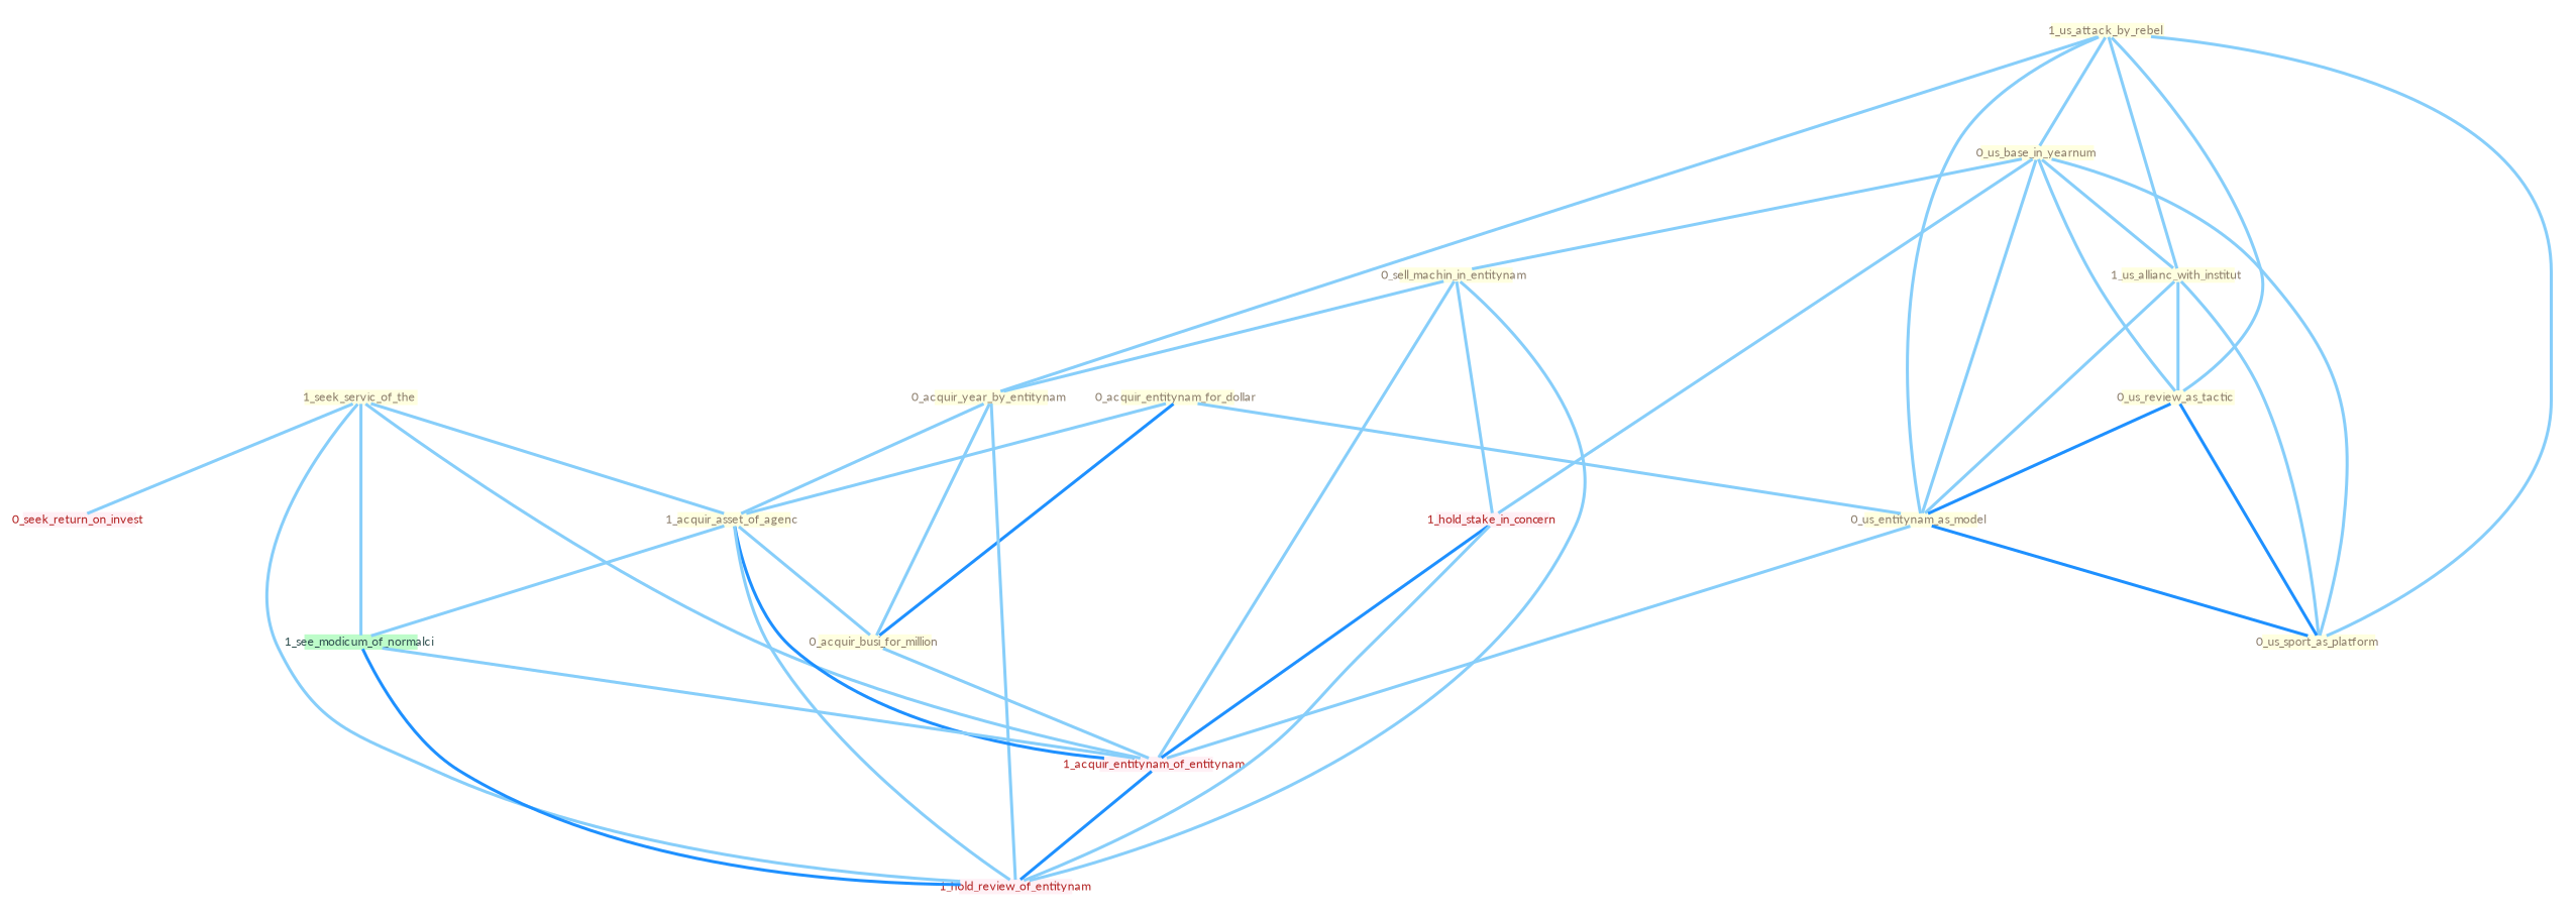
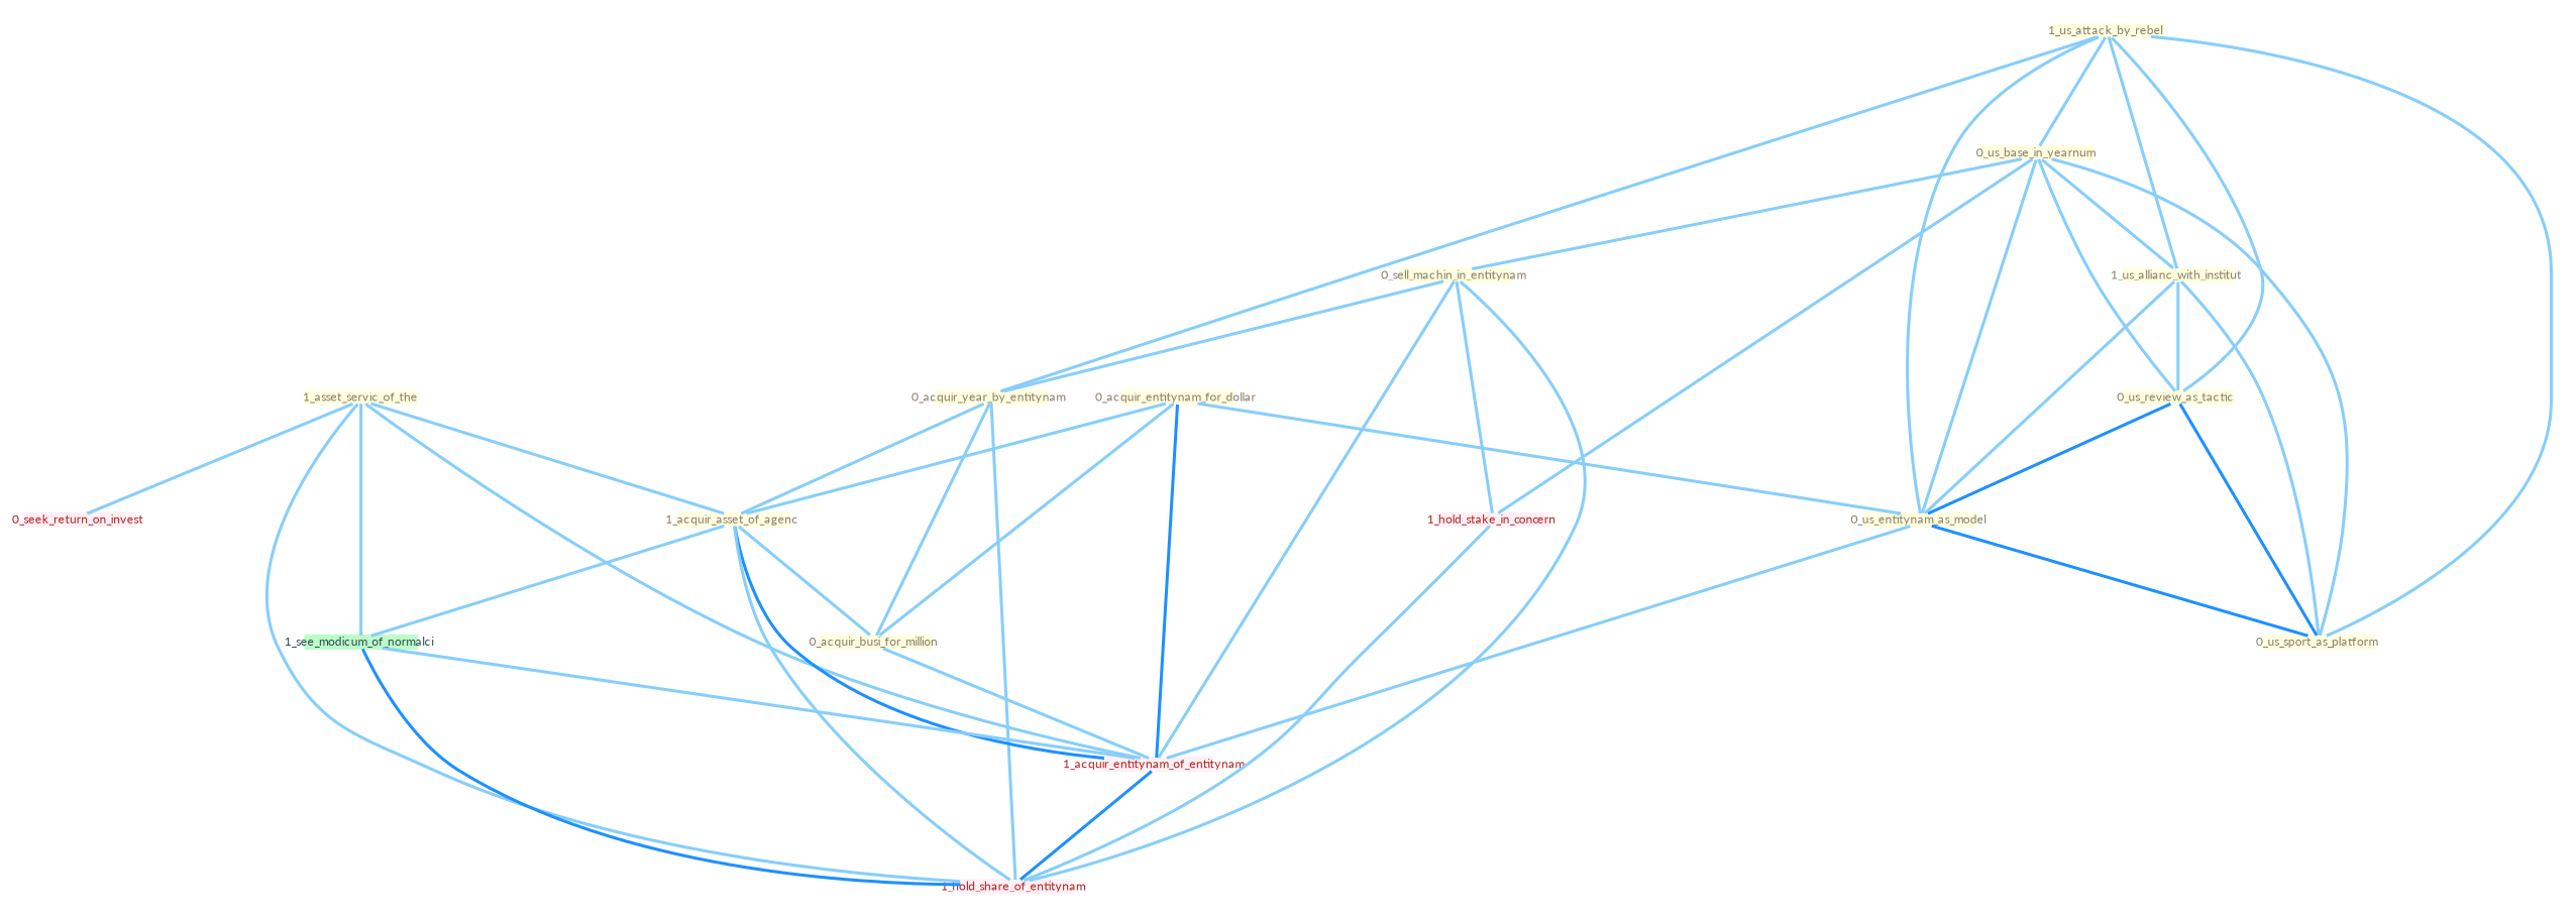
  graph {
    fontname=Lato
    node [color="#ffffe0" fixedsize=true fontcolor="#8b7d6b" fontname=Lato fontsize=4 shape=polygon style=filled]
    edge [color="#87cefa" fontname=Lato w=1]
    "1_us_attack_by_rebel " [height=.06 width=.5]
    "0_us_base_in_yearnum " [height=.06 width=.5]
    "0_sell_machin_in_entitynam " [height=.06 width=.5]
    "0_acquir_entitynam_for_dollar " [height=.06 width=.5]
    "1_us_allianc_with_institut " [height=.06 width=.5]
-   "1_seek_servic_of_the " [height=.06 width=.5]
+   "1_seek_servic_of_the " [height=.06 width=.5 label="1_asset_servic_of_the"]
    "0_acquir_year_by_entitynam " [height=.06 width=.5]
    "0_us_review_as_tactic " [height=.06 width=.5]
    "1_acquir_asset_of_agenc " [height=.06 width=.5]
    "0_us_entitynam_as_model " [height=.06 width=.5]
    "0_acquir_busi_for_million " [height=.06 width=.5]
    "0_us_sport_as_platform " [height=.06 width=.5]
    "1_hold_stake_in_concern " [color="#fff0f5" fontcolor="#b22222" height=.06 width=.5]
    "0_seek_return_on_invest " [color="#fff0f5" fontcolor="#b22222" height=.06 width=.5]
    "1_acquir_entitynam_of_entitynam " [color="#fff0f5" fontcolor="#b22222" height=.06 width=.5]
-   "1_hold_share_of_entitynam " [color="#fff0f5" fontcolor="#b22222" height=.06 width=.5 label="1_hold_review_of_entitynam"]
+   "1_hold_share_of_entitynam " [color="#fff0f5" fontcolor="#b22222" height=.06 width=.5]
    "1_see_modicum_of_normalci " [color="#BDFCC9" fontcolor="#2f4f4f" height=.06 width=.5]
    subgraph sub_1 {
      "1_us_attack_by_rebel "
      "0_us_base_in_yearnum "
      "0_sell_machin_in_entitynam "
      "0_acquir_entitynam_for_dollar "
      "1_us_allianc_with_institut "
      "1_seek_servic_of_the "
      "0_acquir_year_by_entitynam "
      "0_us_review_as_tactic "
      "1_acquir_asset_of_agenc "
      "0_us_entitynam_as_model "
      "0_acquir_busi_for_million "
      "0_us_sport_as_platform "
    }
    subgraph sub_2 {
      "1_hold_stake_in_concern "
      "0_seek_return_on_invest "
      "1_acquir_entitynam_of_entitynam "
      "1_hold_share_of_entitynam "
    }
    "1_us_attack_by_rebel " -- "0_us_base_in_yearnum "
    "1_us_attack_by_rebel " -- "1_us_allianc_with_institut "
    "1_us_attack_by_rebel " -- "0_acquir_year_by_entitynam "
    "1_us_attack_by_rebel " -- "0_us_review_as_tactic "
    "1_us_attack_by_rebel " -- "0_us_entitynam_as_model "
    "1_us_attack_by_rebel " -- "0_us_sport_as_platform "
    "0_us_base_in_yearnum " -- "0_sell_machin_in_entitynam "
    "0_us_base_in_yearnum " -- "1_us_allianc_with_institut "
    "0_us_base_in_yearnum " -- "0_us_review_as_tactic "
    "0_us_base_in_yearnum " -- "0_us_entitynam_as_model "
    "0_us_base_in_yearnum " -- "0_us_sport_as_platform "
    "0_us_base_in_yearnum " -- "1_hold_stake_in_concern "
    "0_sell_machin_in_entitynam " -- "0_acquir_year_by_entitynam "
    "0_sell_machin_in_entitynam " -- "1_hold_stake_in_concern "
    "0_sell_machin_in_entitynam " -- "1_acquir_entitynam_of_entitynam "
    "0_sell_machin_in_entitynam " -- "1_hold_share_of_entitynam "
    "0_acquir_entitynam_for_dollar " -- "1_acquir_asset_of_agenc "
    "0_acquir_entitynam_for_dollar " -- "0_us_entitynam_as_model "
-   "0_acquir_entitynam_for_dollar " -- "0_acquir_busi_for_million " [color="#1e90ff" w=2]
-   "1_hold_stake_in_concern " -- "1_acquir_entitynam_of_entitynam " [color="#1e90ff" w=2]
+   "0_acquir_entitynam_for_dollar " -- "0_acquir_busi_for_million " [w=2]
+   "0_acquir_entitynam_for_dollar " -- "1_acquir_entitynam_of_entitynam " [color="#1e90ff" w=2]
    "1_us_allianc_with_institut " -- "0_us_review_as_tactic "
    "1_us_allianc_with_institut " -- "0_us_entitynam_as_model "
    "1_us_allianc_with_institut " -- "0_us_sport_as_platform "
    "1_seek_servic_of_the " -- "1_acquir_asset_of_agenc "
    "1_seek_servic_of_the " -- "0_seek_return_on_invest "
    "1_seek_servic_of_the " -- "1_acquir_entitynam_of_entitynam "
    "1_seek_servic_of_the " -- "1_hold_share_of_entitynam "
    "1_seek_servic_of_the " -- "1_see_modicum_of_normalci "
    "0_acquir_year_by_entitynam " -- "1_acquir_asset_of_agenc "
    "0_acquir_year_by_entitynam " -- "0_acquir_busi_for_million "
    "0_acquir_year_by_entitynam " -- "1_hold_share_of_entitynam "
    "0_us_review_as_tactic " -- "0_us_entitynam_as_model " [color="#1e90ff" w=2]
    "0_us_review_as_tactic " -- "0_us_sport_as_platform " [color="#1e90ff" w=2]
    "1_acquir_asset_of_agenc " -- "0_acquir_busi_for_million "
    "1_acquir_asset_of_agenc " -- "1_acquir_entitynam_of_entitynam " [color="#1e90ff" w=2]
    "1_acquir_asset_of_agenc " -- "1_hold_share_of_entitynam "
    "1_acquir_asset_of_agenc " -- "1_see_modicum_of_normalci "
    "0_us_entitynam_as_model " -- "0_us_sport_as_platform " [color="#1e90ff" w=2]
    "0_us_entitynam_as_model " -- "1_acquir_entitynam_of_entitynam "
    "0_acquir_busi_for_million " -- "1_acquir_entitynam_of_entitynam "
    "1_hold_stake_in_concern " -- "1_hold_share_of_entitynam "
    "1_acquir_entitynam_of_entitynam " -- "1_hold_share_of_entitynam " [color="#1e90ff" w=2]
    "1_see_modicum_of_normalci " -- "1_acquir_entitynam_of_entitynam "
    "1_see_modicum_of_normalci " -- "1_hold_share_of_entitynam " [color="#1e90ff"]
  }
